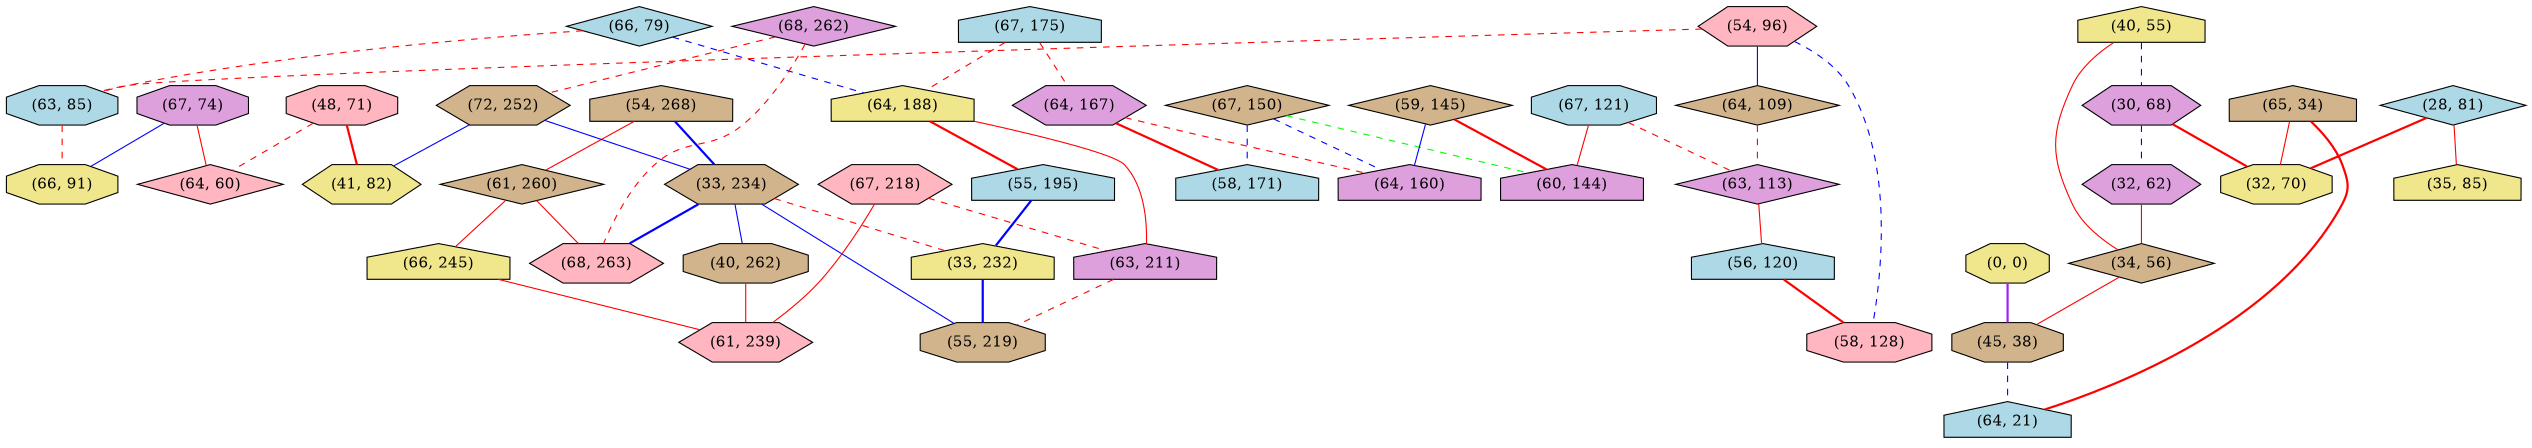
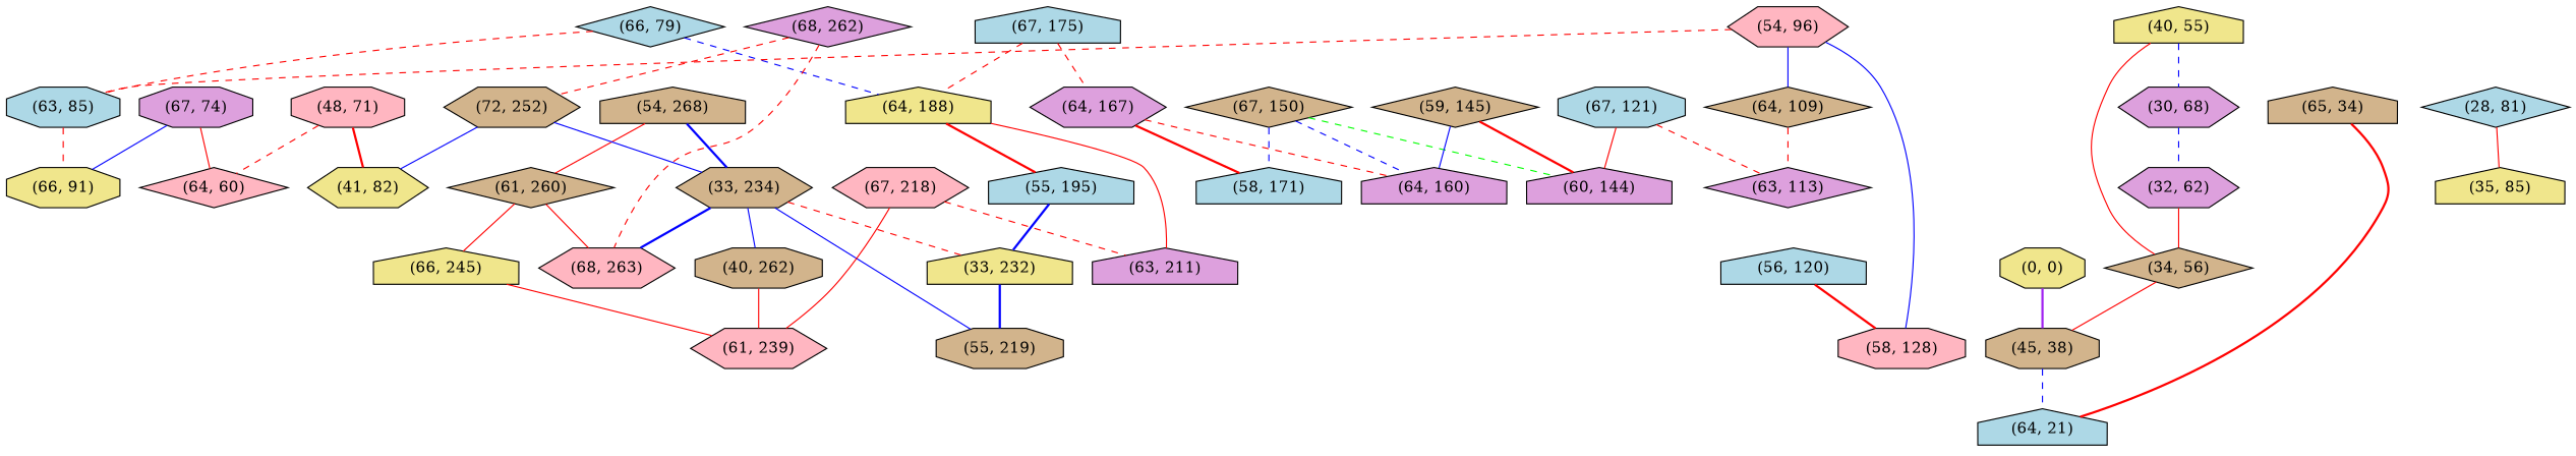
  graph {
    node [fillcolor=tan shape=house style=filled]
    edge [color=red style=dashed weight=1]
    "(66, 79)" [fillcolor=lightblue shape=diamond]
    "(63, 85)" [fillcolor=lightblue shape=octagon]
    "(64, 188)" [fillcolor=khaki]
    "(67, 74)" [fillcolor=plum shape=octagon]
    "(66, 91)" [fillcolor=khaki shape=octagon]
    "(64, 60)" [fillcolor=lightpink shape=diamond]
    "(40, 55)" [fillcolor=khaki]
    "(30, 68)" [fillcolor=plum shape=hexagon]
    "(34, 56)" [shape=diamond]
    "(32, 62)" [fillcolor=plum shape=hexagon]
-   "(32, 70)" [fillcolor=khaki shape=octagon]
    "(45, 38)" [shape=octagon]
    "(67, 121)" [fillcolor=lightblue shape=octagon]
    "(63, 113)" [fillcolor=plum shape=diamond]
    "(60, 144)" [fillcolor=plum]
    "(56, 120)" [fillcolor=lightblue]
    "(33, 234)" [shape=hexagon]
    "(54, 268)"
    "(61, 260)" [shape=diamond]
    "(68, 263)" [fillcolor=lightpink shape=hexagon]
    "(40, 262)" [shape=octagon]
    "(33, 232)" [fillcolor=khaki]
    "(55, 219)" [shape=octagon]
    "(66, 245)" [fillcolor=khaki]
    "(64, 21)" [fillcolor=lightblue]
    "(54, 96)" [fillcolor=lightpink shape=hexagon]
    "(64, 109)" [shape=diamond]
    "(58, 128)" [fillcolor=lightpink shape=octagon]
    "(67, 175)" [fillcolor=lightblue]
    "(64, 167)" [fillcolor=plum shape=hexagon]
    "(58, 171)" [fillcolor=lightblue]
    "(64, 160)" [fillcolor=plum]
    "(63, 211)" [fillcolor=plum]
    "(55, 195)" [fillcolor=lightblue]
    "(28, 81)" [fillcolor=lightblue shape=diamond]
    "(35, 85)" [fillcolor=khaki]
    "(68, 262)" [fillcolor=plum shape=diamond]
    "(72, 252)" [shape=hexagon]
    "(41, 82)" [fillcolor=khaki shape=hexagon]
    "(67, 150)" [shape=diamond]
    "(59, 145)" [shape=diamond]
    "(61, 239)" [fillcolor=lightpink shape=hexagon]
    "(65, 34)"
    "(0, 0)" [fillcolor=khaki shape=octagon]
    "(67, 218)" [fillcolor=lightpink shape=hexagon]
    "(48, 71)" [fillcolor=lightpink shape=octagon]
    "(66, 79)" -- "(63, 85)"
    "(66, 79)" -- "(64, 188)" [color=blue weight=3]
    "(63, 85)" -- "(66, 91)"
    "(64, 188)" -- "(63, 211)" [style=solid]
    "(64, 188)" -- "(55, 195)" [style=bold]
    "(67, 74)" -- "(66, 91)" [color=blue style=solid weight=3]
    "(67, 74)" -- "(64, 60)" [style=solid]
    "(40, 55)" -- "(30, 68)" [color=blue weight=3]
    "(40, 55)" -- "(34, 56)" [style=solid]
    "(30, 68)" -- "(32, 62)" [color=blue weight=3]
-   "(30, 68)" -- "(32, 70)" [style=bold]
    "(34, 56)" -- "(45, 38)" [style=solid]
    "(32, 62)" -- "(34, 56)" [style=solid]
    "(45, 38)" -- "(64, 21)" [color=blue weight=3]
    "(67, 121)" -- "(63, 113)"
    "(67, 121)" -- "(60, 144)" [style=solid]
-   "(63, 113)" -- "(56, 120)" [style=solid]
    "(56, 120)" -- "(58, 128)" [style=bold]
    "(33, 234)" -- "(68, 263)" [color=blue style=bold weight=3]
    "(33, 234)" -- "(40, 262)" [color=blue style=solid weight=3]
    "(33, 234)" -- "(33, 232)"
    "(33, 234)" -- "(55, 219)" [color=blue style=solid weight=3]
    "(54, 268)" -- "(33, 234)" [color=blue style=bold weight=3]
    "(54, 268)" -- "(61, 260)" [style=solid]
    "(61, 260)" -- "(68, 263)" [style=solid]
    "(61, 260)" -- "(66, 245)" [style=solid]
    "(40, 262)" -- "(61, 239)" [style=solid]
    "(33, 232)" -- "(55, 219)" [color=blue style=bold weight=3]
    "(66, 245)" -- "(61, 239)" [style=solid]
    "(54, 96)" -- "(63, 85)"
    "(54, 96)" -- "(64, 109)" [color=blue style=solid weight=3]
-   "(54, 96)" -- "(58, 128)" [color=blue weight=3]
+   "(54, 96)" -- "(58, 128)" [color=blue style=solid weight=3]
    "(64, 109)" -- "(63, 113)"
    "(67, 175)" -- "(64, 188)"
    "(67, 175)" -- "(64, 167)"
    "(64, 167)" -- "(58, 171)" [style=bold]
    "(64, 167)" -- "(64, 160)"
-   "(63, 211)" -- "(55, 219)"
    "(55, 195)" -- "(33, 232)" [color=blue style=bold weight=3]
-   "(28, 81)" -- "(32, 70)" [style=bold]
    "(28, 81)" -- "(35, 85)" [style=solid]
    "(68, 262)" -- "(68, 263)"
    "(68, 262)" -- "(72, 252)"
    "(72, 252)" -- "(33, 234)" [color=blue style=solid weight=3]
    "(72, 252)" -- "(41, 82)" [color=blue style=solid weight=3]
    "(67, 150)" -- "(60, 144)" [color=green weight=2]
    "(67, 150)" -- "(58, 171)" [color=blue weight=3]
    "(67, 150)" -- "(64, 160)" [color=blue weight=3]
    "(59, 145)" -- "(60, 144)" [style=bold]
    "(59, 145)" -- "(64, 160)" [color=blue style=solid weight=3]
-   "(65, 34)" -- "(32, 70)" [style=solid]
    "(65, 34)" -- "(64, 21)" [style=bold]
    "(0, 0)" -- "(45, 38)" [color=purple style=bold weight=4]
    "(67, 218)" -- "(63, 211)"
    "(67, 218)" -- "(61, 239)" [style=solid]
    "(48, 71)" -- "(64, 60)"
    "(48, 71)" -- "(41, 82)" [style=bold]
  }
